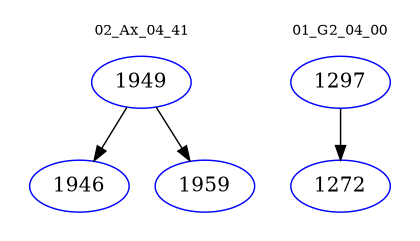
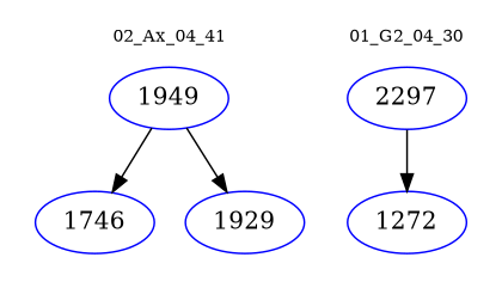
  digraph {
    node [color=blue]
    edge [color=black]
    n1 [label=1949]
-   n2 [label=1946]
-   n3 [label=1959]
-   n4 [label=1297]
+   n2 [label=1746]
+   n3 [label=1929]
+   n4 [label=2297]
    n5 [label=1272]
    subgraph cluster_1 {
      color=white
      fontsize=10
      label="02_Ax_04_41"
      n1
      n2
      n3
    }
    subgraph cluster_2 {
      color=white
      fontsize=10
-     label="01_G2_04_00"
+     label="01_G2_04_30"
      n4
      n5
    }
    n1 -> n2
    n1 -> n3
    n4 -> n5
  }
